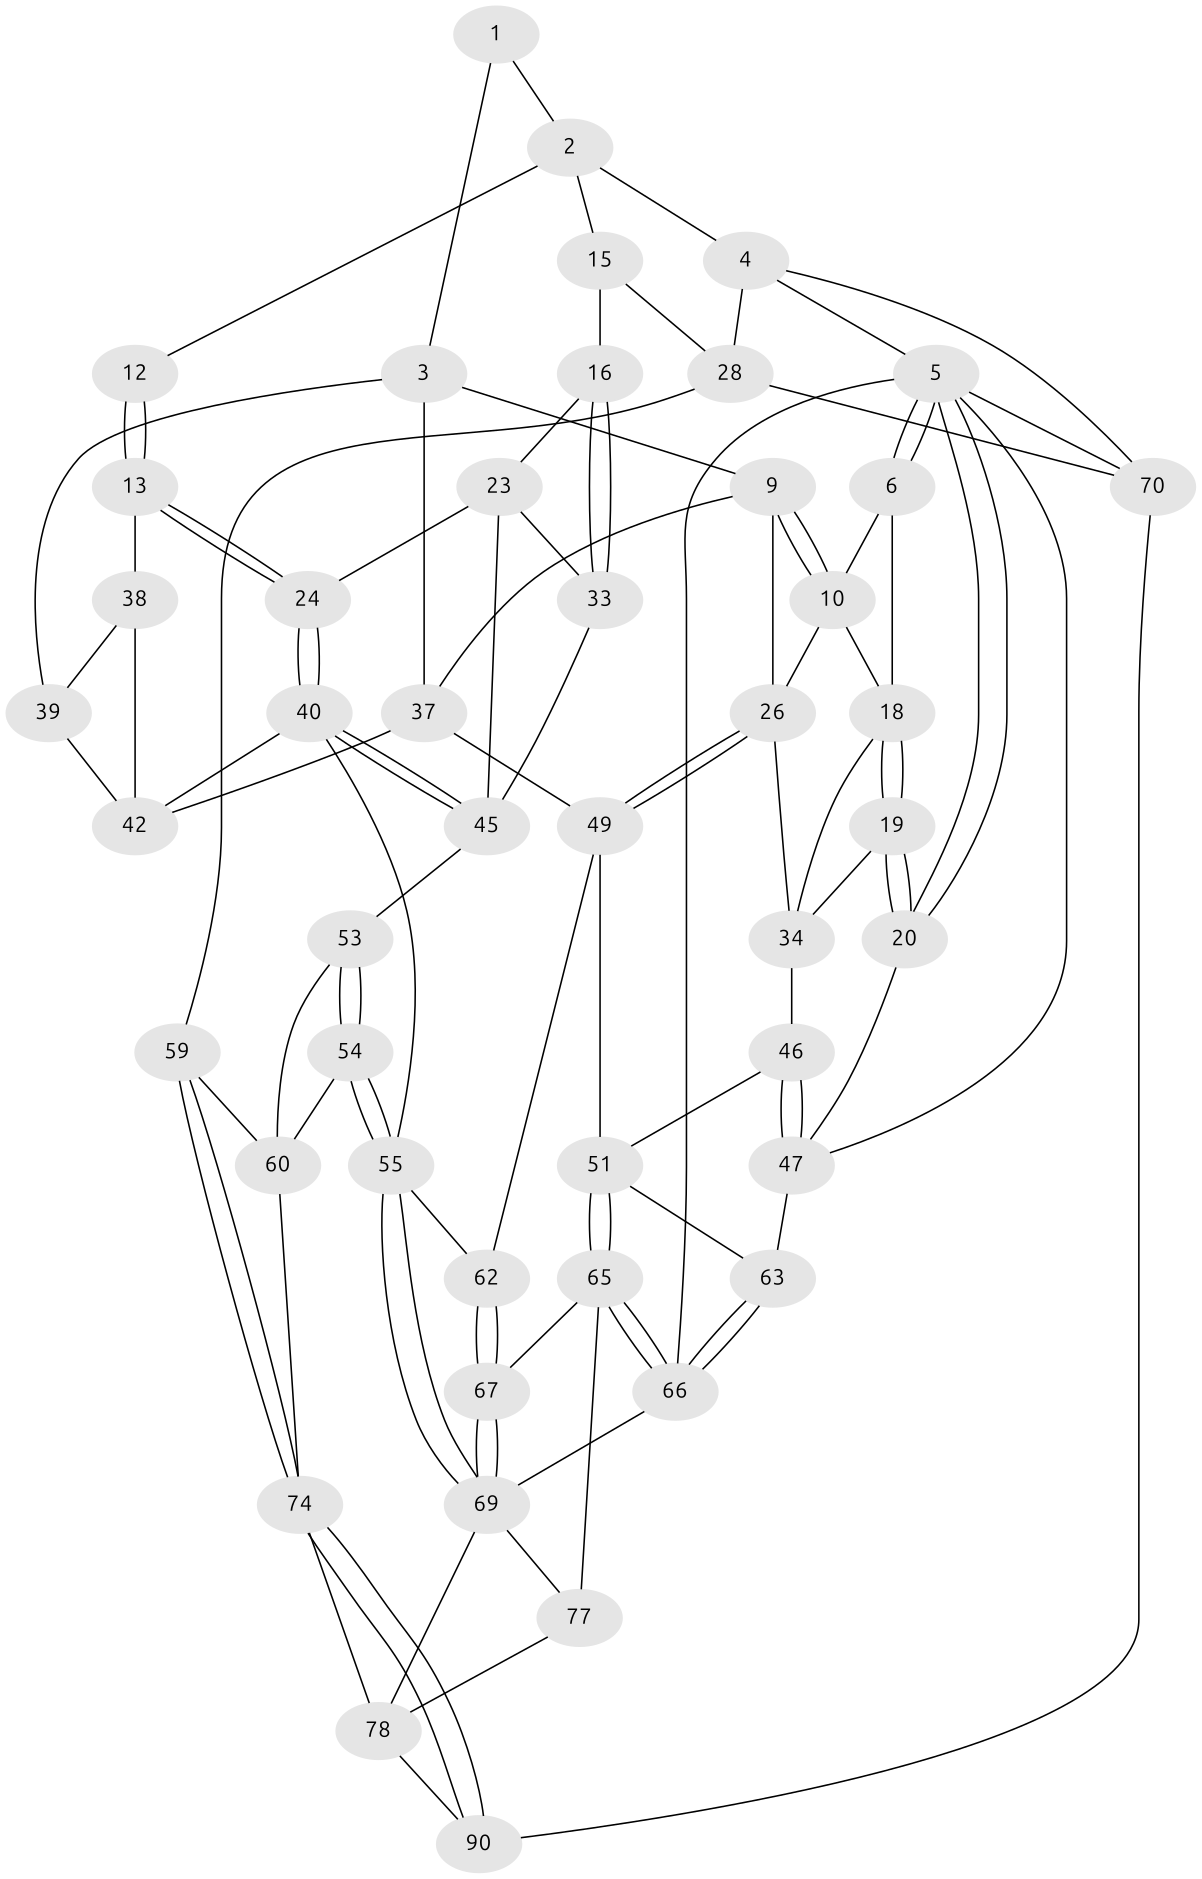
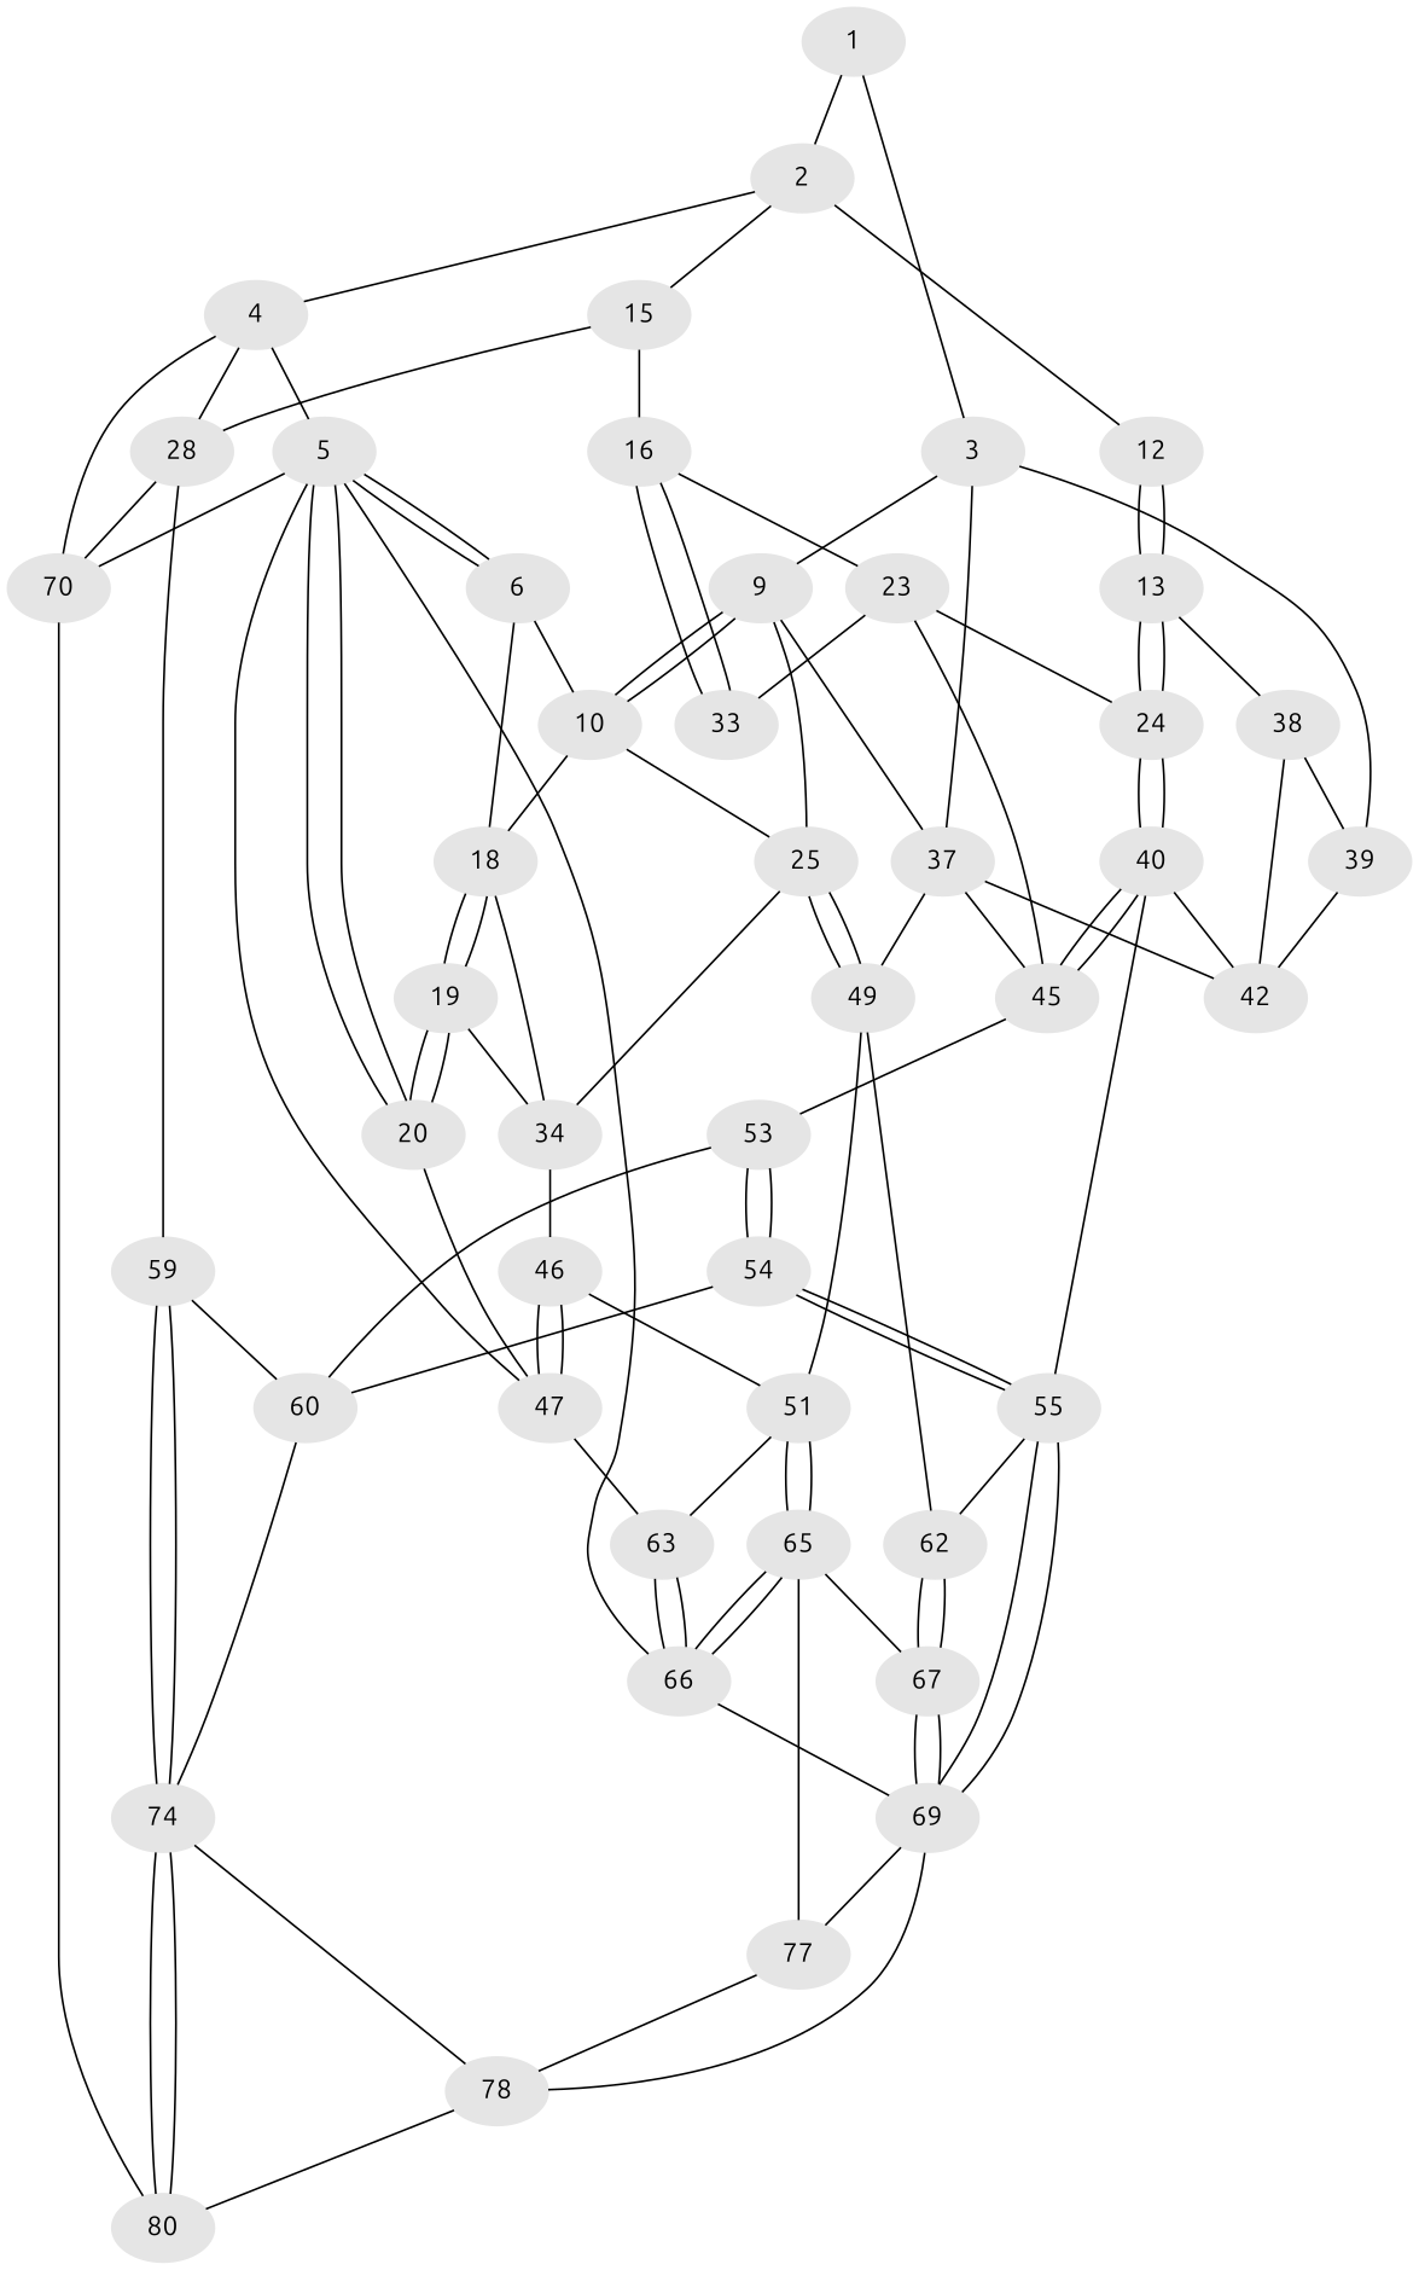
  graph {
    fontname=Ubuntu
    node [color=gray90 fontname=Ubuntu style=filled]
    edge [fontname=Ubuntu]
    1 [super="+7"]
    2 [super="+3"]
    n3 [label=3 super="+36"]
    4
    12
    15 [super="+29"]
    9 [super="+25"]
    37 [super="+44"]
    39
    13 [super="+14"]
    24
    38
    5 [super="+72"]
    28 [super="+58"]
    70 [super="+71"]
    16 [super="+17"]
    6 [super="+11"]
    20
    47 [super="+64"]
    66 [super="+73"]
    59
-   80 [super="+81" label=90]
+   80 [super="+81"]
    10 [super="+21"]
    18 [super="+22"]
    63
    69 [super="+76"]
-   26 [super="+27"]
+   26 [super="+27" label=25]
    19
    34 [super="+35"]
    49 [super="+50"]
    42 [super="+43"]
    23 [super="+31"]
    n33 [label=33 super="+33"]
    40 [super="+41"]
    45 [super="+48"]
    46
    53 [super="+57"]
    55 [super="+56"]
    51 [super="+52"]
    62
    60 [super="+61"]
    74 [super="+75"]
    54
    65 [super="+68"]
    67
    77 [super="+79"]
    78 [super="+82"]
    1 -- 2
    1 -- n3
    2 -- 4
    2 -- 12
    2 -- 15
    n3 -- 9
    n3 -- 37
    n3 -- 39
    4 -- 5
    4 -- 28
    4 -- 70
    12 -- 13
    12 -- 13
    15 -- 28
    15 -- 16
    9 -- 37
    9 -- 10
    9 -- 10
    9 -- 26
    37 -- 49
    37 -- 42
    39 -- 42
    13 -- 24
    13 -- 24
    13 -- 38
    24 -- 40
    24 -- 40
    38 -- 39
    38 -- 42
    5 -- 70
    5 -- 6
    5 -- 6
    5 -- 20
    5 -- 20
    5 -- 47
    5 -- 66
    28 -- 70
    28 -- 59
    70 -- 80 [weight=2]
    16 -- 23
    16 -- n33
    16 -- n33
    6 -- 10
    6 -- 18
    20 -- 47
    47 -- 63
    66 -- 69
    59 -- 60
    59 -- 74
    59 -- 74
    10 -- 18
    10 -- 26
    18 -- 19
    18 -- 19
    18 -- 34
    63 -- 66
    63 -- 66
    69 -- 77
    69 -- 78
    26 -- 34
    26 -- 49
    26 -- 49
    19 -- 20
    19 -- 20
    19 -- 34
    34 -- 46
    49 -- 51
    49 -- 62
    23 -- 24
    23 -- n33
    23 -- 45
-   n33 -- 45
+   37 -- 45
    40 -- 42
    40 -- 45
    40 -- 45
    40 -- 55
    45 -- 53
    46 -- 47
    46 -- 47
    46 -- 51
    53 -- 60
    53 -- 54
    53 -- 54
    55 -- 69
    55 -- 69
    55 -- 62
    51 -- 63
    51 -- 65
    51 -- 65
    62 -- 67
    62 -- 67
    60 -- 74
    74 -- 80
    74 -- 80
    74 -- 78
    54 -- 55
    54 -- 55
    54 -- 60
    65 -- 66
    65 -- 66
    65 -- 67
    65 -- 77
    67 -- 69
    67 -- 69
    77 -- 78
    78 -- 80
  }
